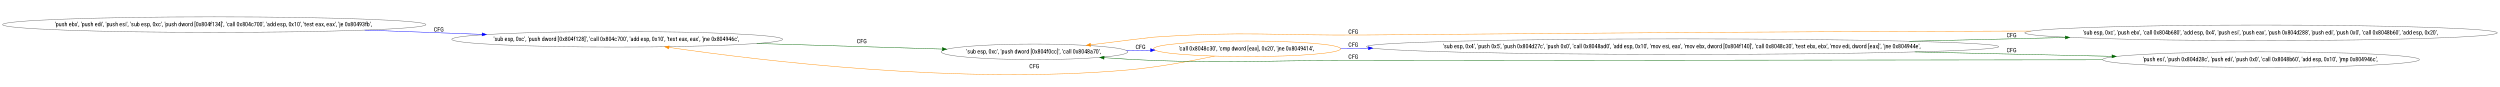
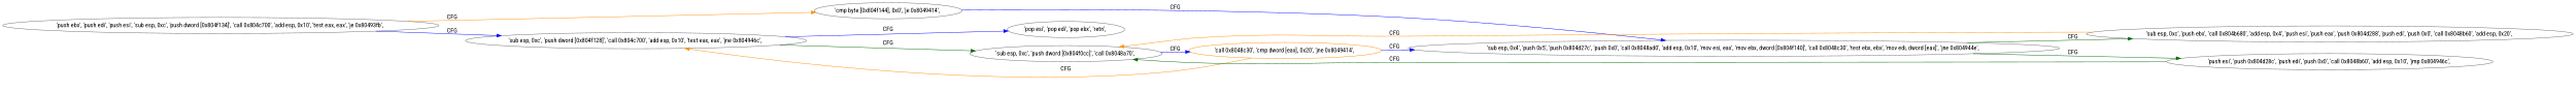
  digraph {
    fontname="Roboto Condensed"
    rankdir=LR
    node [color=gray40 fontname="Roboto Condensed"]
    edge [color=blue fontname="Roboto Condensed"]
    n1 [label="'push ebx', 'push edi', 'push esi', 'sub esp, 0xc', 'push dword [0x804f134]', 'call 0x804c700', 'add esp, 0x10', 'test eax, eax', 'je 0x80493fb', "]
    n2 [label="'sub esp, 0xc', 'push dword [0x804f128]', 'call 0x804c700', 'add esp, 0x10', 'test eax, eax', 'jne 0x804946c', "]
+   n3 [label="'cmp byte [0x804f144], 0x0', 'je 0x8049414', "]
    n4 [label="'sub esp, 0xc', 'push dword [0x804f0cc]', 'call 0x8048a70', "]
+   n5 [label="'pop esi', 'pop edi', 'pop ebx', 'retn', "]
    n6 [label="'sub esp, 0x4', 'push 0x5', 'push 0x804d27c', 'push 0x0', 'call 0x8048ad0', 'add esp, 0x10', 'mov esi, eax', 'mov ebx, dword [0x804f140]', 'call 0x8048c30', 'test ebx, ebx', 'mov edi, dword [eax]', 'jne 0x804944e', "]
    n7 [color=darkorange label="'call 0x8048c30', 'cmp dword [eax], 0x20', 'jne 0x8049414', "]
    n8 [label="'sub esp, 0xc', 'push ebx', 'call 0x804b680', 'add esp, 0x4', 'push esi', 'push eax', 'push 0x804d288', 'push edi', 'push 0x0', 'call 0x8048b60', 'add esp, 0x20', "]
    n9 [label="'push esi', 'push 0x804d28c', 'push edi', 'push 0x0', 'call 0x8048b60', 'add esp, 0x10', 'jmp 0x804946c', "]
    n1 -> n2 [label=CFG]
+   n1 -> n3 [color=darkorange label=CFG]
    n2 -> n4 [color=darkgreen label=CFG]
+   n2 -> n5 [label=CFG]
+   n3 -> n6 [label=CFG]
    n4 -> n7 [label=CFG]
    n6 -> n8 [color=darkgreen label=CFG]
    n6 -> n9 [color=darkgreen label=CFG]
    n7 -> n2 [color=darkorange label=CFG]
    n7 -> n6 [label=CFG]
    n8 -> n4 [color=darkorange label=CFG]
    n9 -> n4 [color=darkgreen label=CFG]
  }
